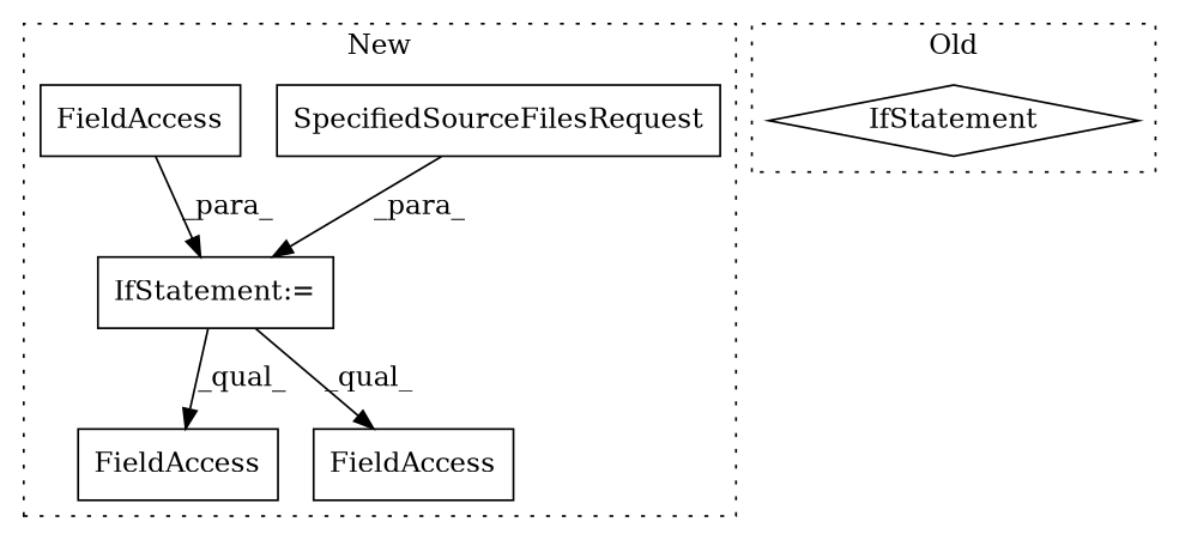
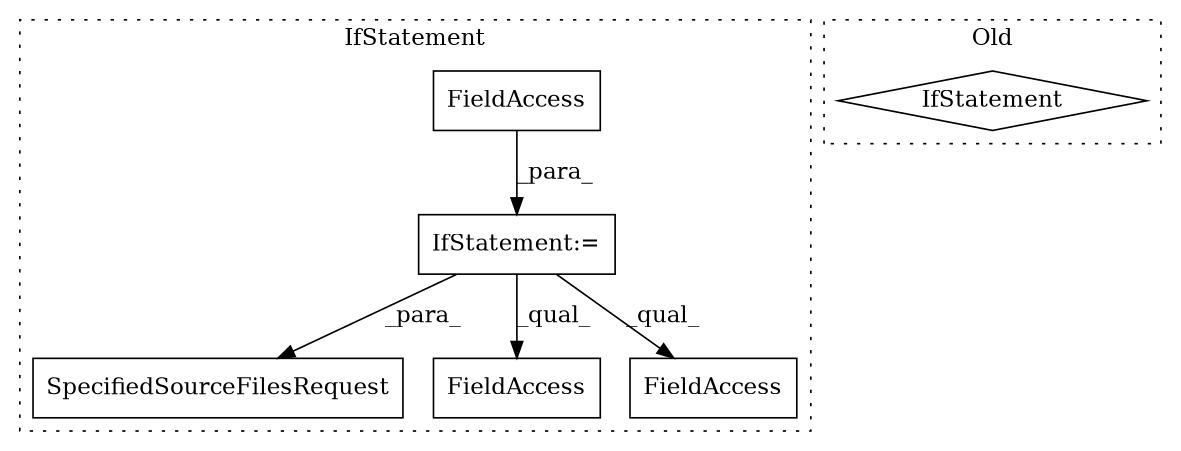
  digraph {
    node [a=22 l=27 shape=box]
    n1 [a=32 l="28,1" label=SpecifiedSourceFilesRequest s="3617,3666"]
    n2 [a=7 l=1 label="IfStatement:=" s=2707]
    n3 [label=FieldAccess s=3918]
    n4 [l=29 label=FieldAccess s=2708]
    n5 [label=FieldAccess s=3425]
    n6 [a=25 l=3 label=IfStatement s=2895 shape=diamond]
    subgraph cluster_1 {
-     label=New
+     label=IfStatement
      style=dotted
      n1
      n2
      n3
      n4
      n5
    }
    subgraph cluster_2 {
      label=Old
      style=dotted
      n6
    }
-   n1 -> n2 [label=_para_]
+   n2 -> n1 [label=_para_]
    n2 -> n3 [label=_qual_]
    n2 -> n5 [label=_qual_]
    n4 -> n2 [label=_para_]
  }
